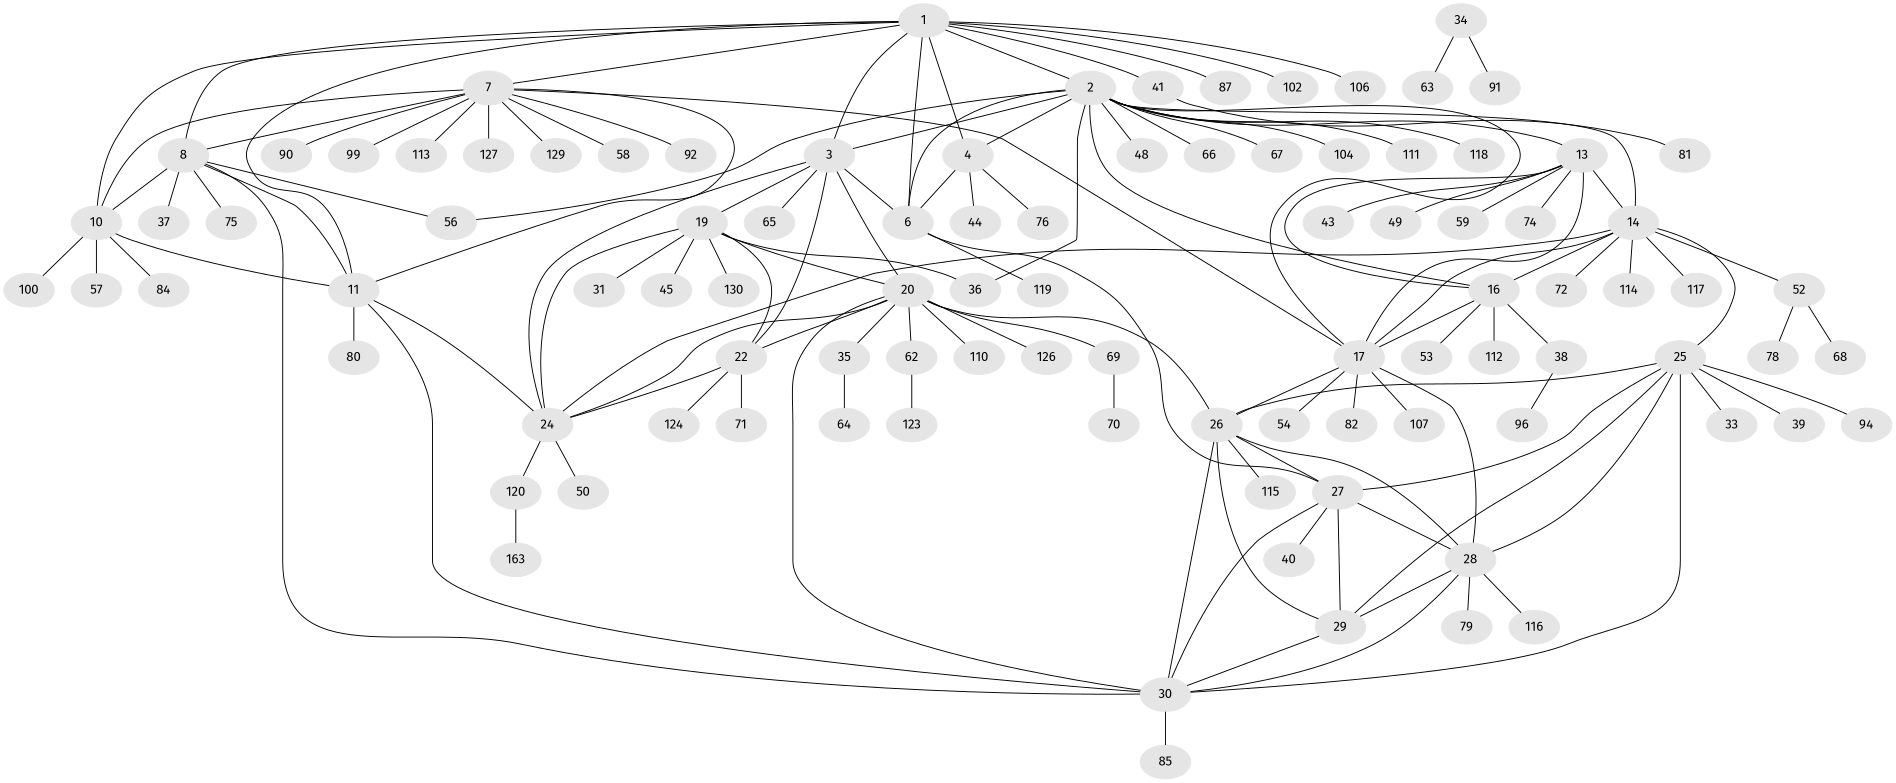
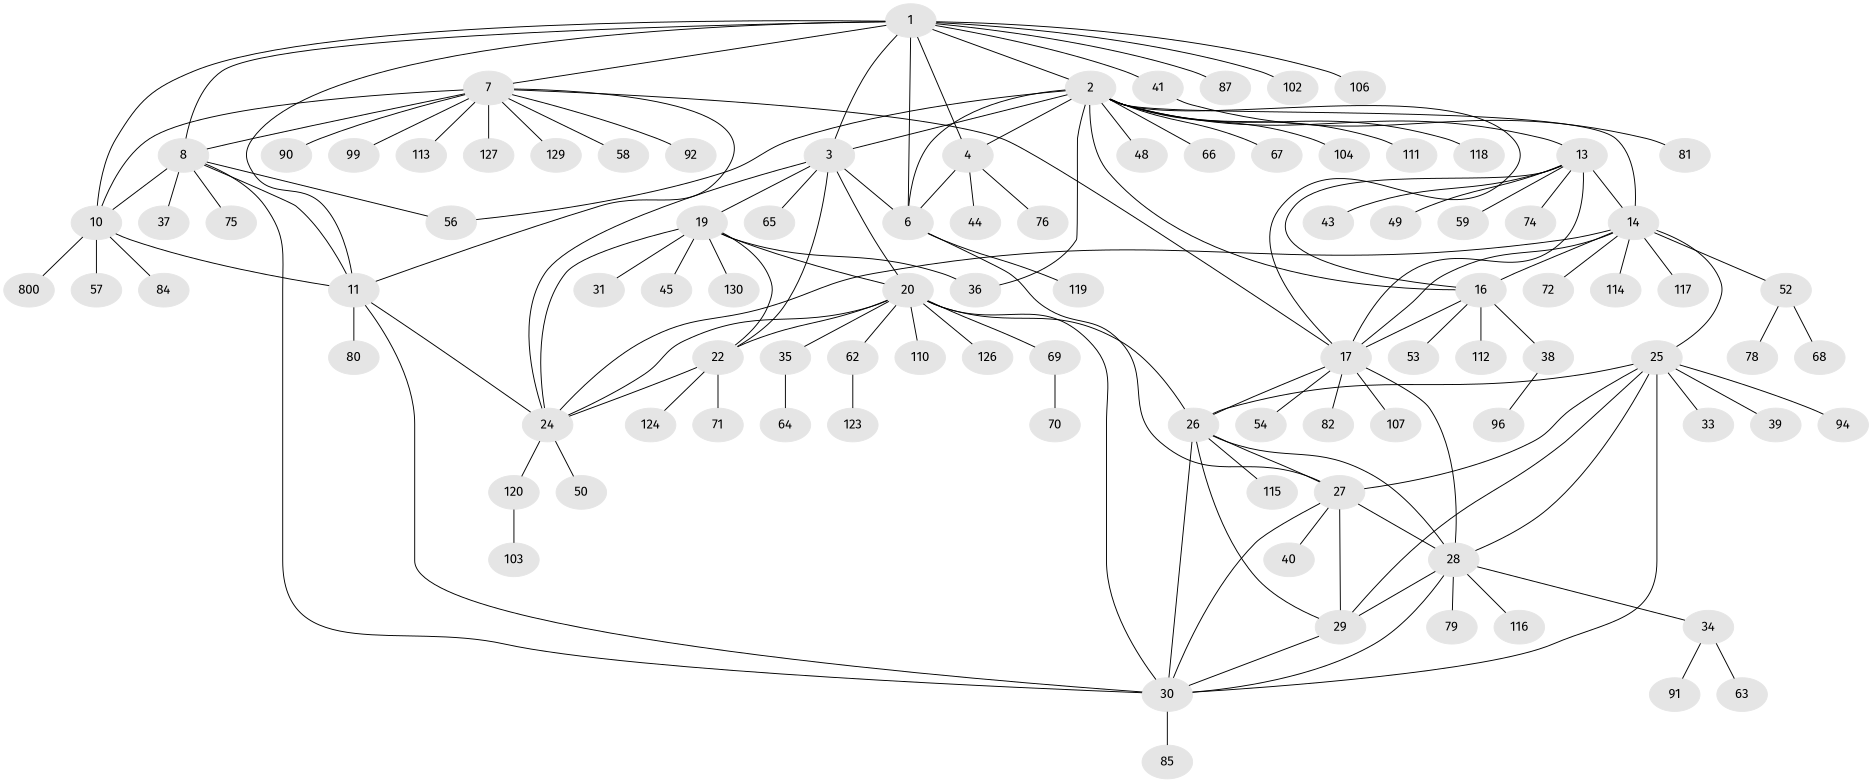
  graph {
    fontname="Fira Sans"
    node [color=gray90 fontname="Fira Sans" style=filled]
    edge [fontname="Fira Sans"]
    1 [super="+12"]
    2 [super="+15"]
    3 [super="+21"]
    4 [super="+5"]
    6 [super="+73"]
    7 [super="+101"]
    8 [super="+9"]
    10 [super="+61"]
    11 [super="+32"]
    41
    87
    102
    106
    13 [super="+46"]
    14 [super="+18"]
    16 [super="+77"]
    17 [super="+83"]
    36 [super="+42"]
    48
    56
    66
    67
    104
    111
    118
    19 [super="+23"]
    20 [super="+55"]
    22 [super="+90"]
    24 [super="+78"]
    65 [super="+89"]
    44
    76
    27 [super="+105"]
    119
    58 [super="+88"]
    92
    n37 [label=90]
    99
    113
    127
    129
    30 [super="+97"]
    37
    75
    57
    84
-   100
+   100 [label=800]
    80
    81
    43
    49
    59 [super="+125"]
    74
    25 [super="+51"]
    52 [super="+60"]
    72
    114
    117
    38 [super="+47"]
    53
    112
    26 [super="+86"]
    28 [super="+109"]
    54
    82
    107
    31
    45
    130
    35
    62
    69
    110
    126
    71
    124
    50
    120
    29
    40
    85
    33 [super="+122"]
    39 [super="+108"]
    94
    68
    n86 [label=78]
    96
    115
    34 [super="+128"]
    79
    116
    64
    123
    70 [super="+121"]
-   103 [label=163]
+   103
    63
    91
    1 -- 2
    1 -- 3
    1 -- 4 [weight=2]
    1 -- 6
    1 -- 7
    1 -- 8 [weight=2]
    1 -- 10
    1 -- 11
    1 -- 41
    1 -- 87
    1 -- 102
    1 -- 106
    2 -- 3
    2 -- 4 [weight=2]
    2 -- 6
    2 -- 13
    2 -- 14 [weight=2]
    2 -- 16
    2 -- 17
    2 -- 36
    2 -- 48
    2 -- 56
    2 -- 66
    2 -- 67
    2 -- 104
    2 -- 111
    2 -- 118
    3 -- 6
    3 -- 19 [weight=2]
    3 -- 20
    3 -- 22
    3 -- 24
    3 -- 65
    4 -- 6 [weight=2]
    4 -- 44
    4 -- 76
    6 -- 27
    6 -- 119
    7 -- 8 [weight=2]
    7 -- 10
    7 -- 11
    7 -- 17
    7 -- 58
    7 -- 92
    7 -- n37
    7 -- 99
    7 -- 113
    7 -- 127
    7 -- 129
    8 -- 10 [weight=2]
    8 -- 11 [weight=2]
    8 -- 56
    8 -- 30
    8 -- 37
    8 -- 75
    10 -- 11
    10 -- 57
    10 -- 84
    10 -- 100
    11 -- 24
    11 -- 30
    11 -- 80
    41 -- 81
    13 -- 14 [weight=2]
    13 -- 16
    13 -- 17
    13 -- 43
    13 -- 49
    13 -- 59
    13 -- 74
    14 -- 16 [weight=2]
    14 -- 17 [weight=2]
    14 -- 24
    14 -- 25
    14 -- 52
    14 -- 72
    14 -- 114
    14 -- 117
    16 -- 17
    16 -- 38
    16 -- 53
    16 -- 112
    17 -- 26
    17 -- 28
    17 -- 54
    17 -- 82
    17 -- 107
    19 -- 36
    19 -- 20 [weight=2]
    19 -- 22 [weight=2]
    19 -- 24 [weight=2]
    19 -- 31
    19 -- 45
    19 -- 130
    20 -- 22
    20 -- 24
    20 -- 30
    20 -- 26
    20 -- 35
    20 -- 62
    20 -- 69
    20 -- 110
    20 -- 126
    22 -- 24
    22 -- 71
    22 -- 124
    24 -- 50
    24 -- 120
    27 -- 30
    27 -- 28
    27 -- 29
    27 -- 40
    30 -- 85
    25 -- 27
    25 -- 30
    25 -- 26
    25 -- 28
    25 -- 29
    25 -- 33
    25 -- 39
    25 -- 94
    52 -- 68
    52 -- n86
    38 -- 96
    26 -- 27
    26 -- 30
    26 -- 28
    26 -- 29
    26 -- 115
    28 -- 30
    28 -- 29
+   28 -- 34
    28 -- 79
    28 -- 116
    35 -- 64
    62 -- 123
    69 -- 70
    120 -- 103
    29 -- 30
    34 -- 63
    34 -- 91
  }
